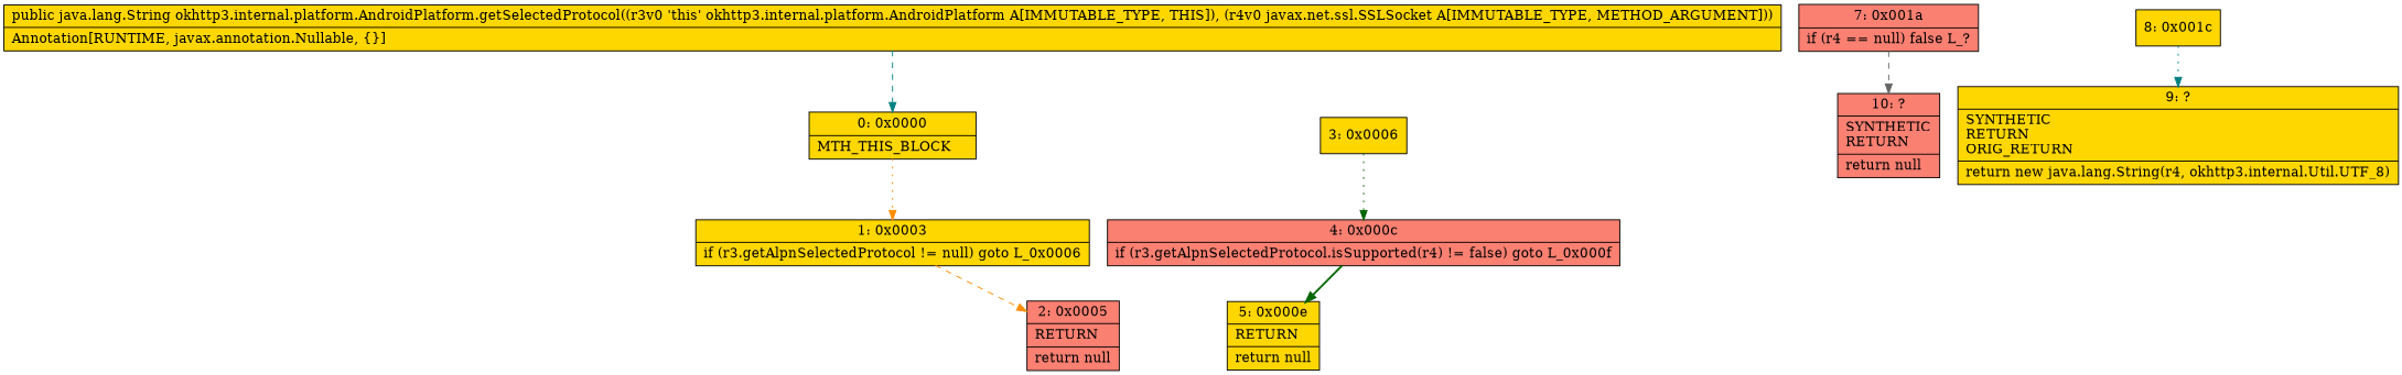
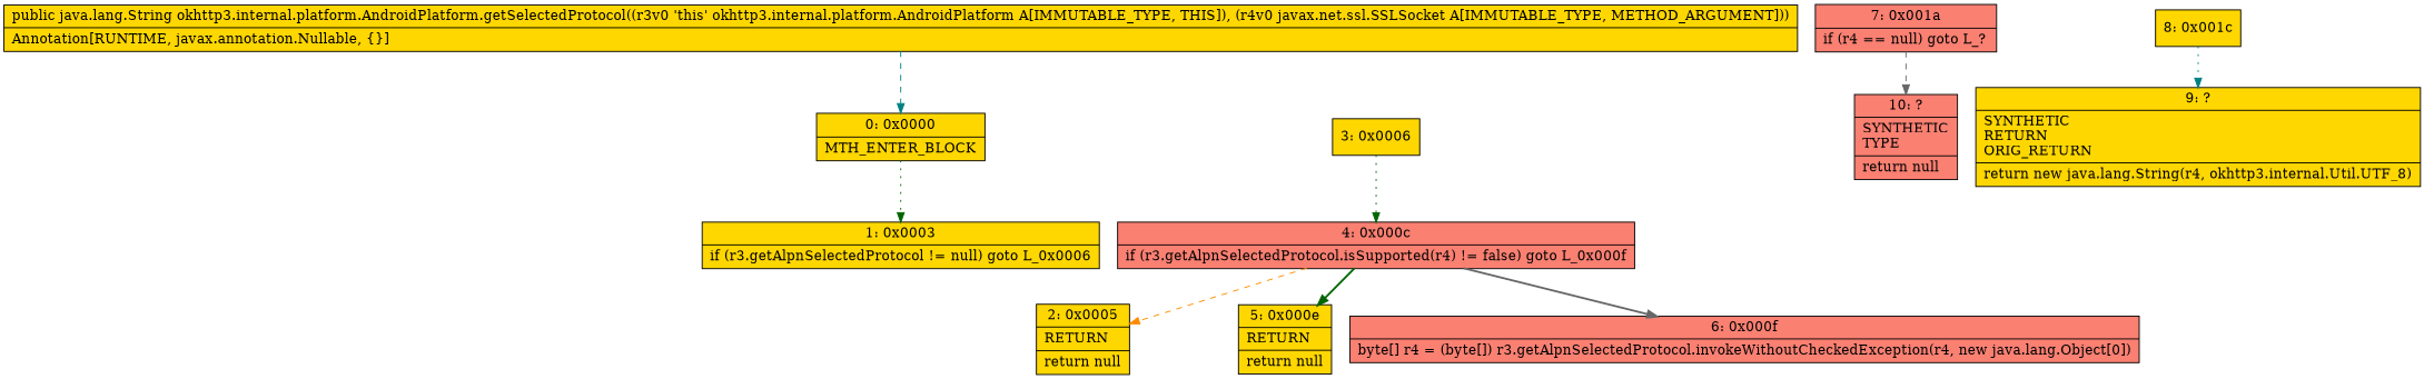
  digraph {
    node [fillcolor=gold shape=record style=filled]
    edge [color=darkorange style=dotted]
-   n1 [label="{0\:\ 0x0000|MTH_THIS_BLOCK\l}"]
+   n1 [label="{0\:\ 0x0000|MTH_ENTER_BLOCK\l}"]
    n2 [label="{1\:\ 0x0003|if (r3.getAlpnSelectedProtocol != null) goto L_0x0006\l}"]
-   n3 [fillcolor=salmon label="{2\:\ 0x0005|RETURN\l|return null\l}"]
+   n3 [label="{2\:\ 0x0005|RETURN\l|return null\l}"]
    n4 [label="{3\:\ 0x0006}"]
    n5 [fillcolor=salmon label="{4\:\ 0x000c|if (r3.getAlpnSelectedProtocol.isSupported(r4) != false) goto L_0x000f\l}"]
    n6 [label="{5\:\ 0x000e|RETURN\l|return null\l}"]
-   n8 [fillcolor=salmon label="{7\:\ 0x001a|if (r4 == null) false L_?\l}"]
-   n9 [fillcolor=salmon label="{10\:\ ?|SYNTHETIC\lRETURN\l|return null\l}"]
+   n7 [fillcolor=salmon label="{6\:\ 0x000f|byte[] r4 = (byte[]) r3.getAlpnSelectedProtocol.invokeWithoutCheckedException(r4, new java.lang.Object[0])\l}"]
+   n8 [fillcolor=salmon label="{7\:\ 0x001a|if (r4 == null) goto L_?\l}"]
+   n9 [fillcolor=salmon label="{10\:\ ?|SYNTHETIC\lTYPE\l|return null\l}"]
    n10 [label="{8\:\ 0x001c}"]
    n11 [label="{9\:\ ?|SYNTHETIC\lRETURN\lORIG_RETURN\l|return new java.lang.String(r4, okhttp3.internal.Util.UTF_8)\l}"]
    n12 [label="{public java.lang.String okhttp3.internal.platform.AndroidPlatform.getSelectedProtocol((r3v0 'this' okhttp3.internal.platform.AndroidPlatform A[IMMUTABLE_TYPE, THIS]), (r4v0 javax.net.ssl.SSLSocket A[IMMUTABLE_TYPE, METHOD_ARGUMENT]))  | Annotation[RUNTIME, javax.annotation.Nullable, \{\}]\l}"]
-   n1 -> n2
-   n2 -> n3 [style=dashed]
+   n1 -> n2 [color=darkgreen]
+   n5 -> n3 [style=dashed]
    n4 -> n5 [color=darkgreen]
    n5 -> n6 [color=darkgreen style=bold]
+   n5 -> n7 [color=gray40 style=bold]
    n8 -> n9 [color=gray40 style=dashed]
    n10 -> n11 [color=teal]
    n12 -> n1 [color=teal style=dashed]
  }
